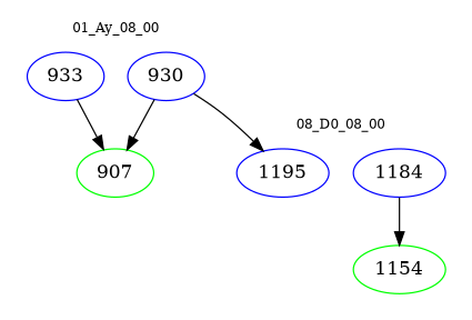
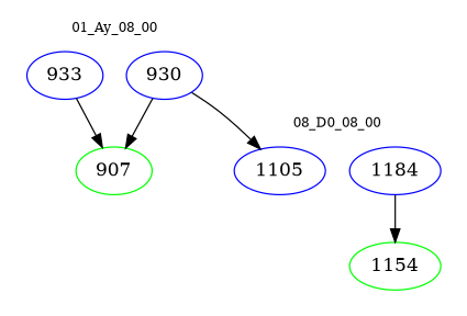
  digraph {
    node [color=blue]
    edge [color=black]
    n1 [label=930]
    n2 [color=green label=907]
    n3 [label=933]
    n4 [label=1184]
    n5 [color=green label=1154]
-   n6 [label=1195]
+   n6 [label=1105]
    subgraph cluster_1 {
      color=white
      fontsize=10
      label="01_Ay_08_00"
      n1
      n2
      n3
    }
    subgraph cluster_2 {
      color=white
      fontsize=10
      label="08_D0_08_00"
      n4
      n5
      n6
    }
    n1 -> n2
    n1 -> n6
    n3 -> n2
    n4 -> n5
  }
